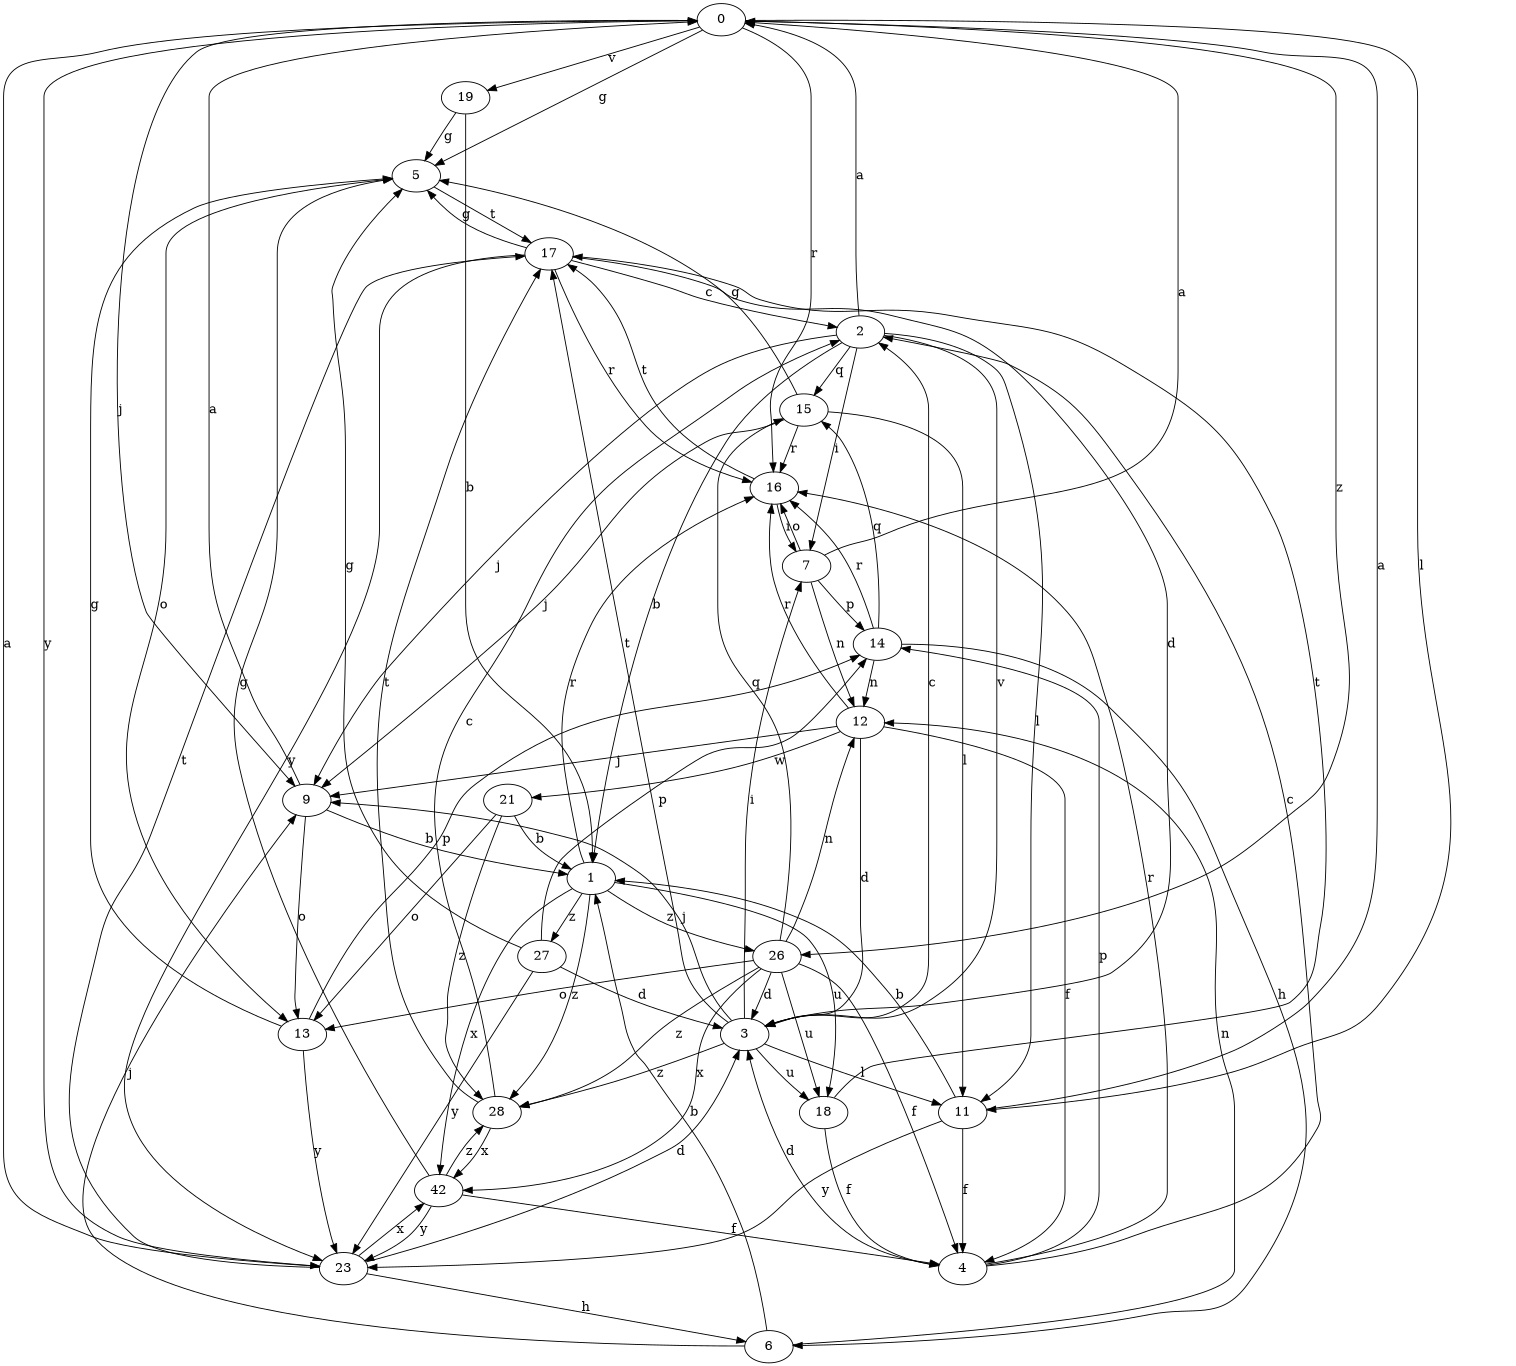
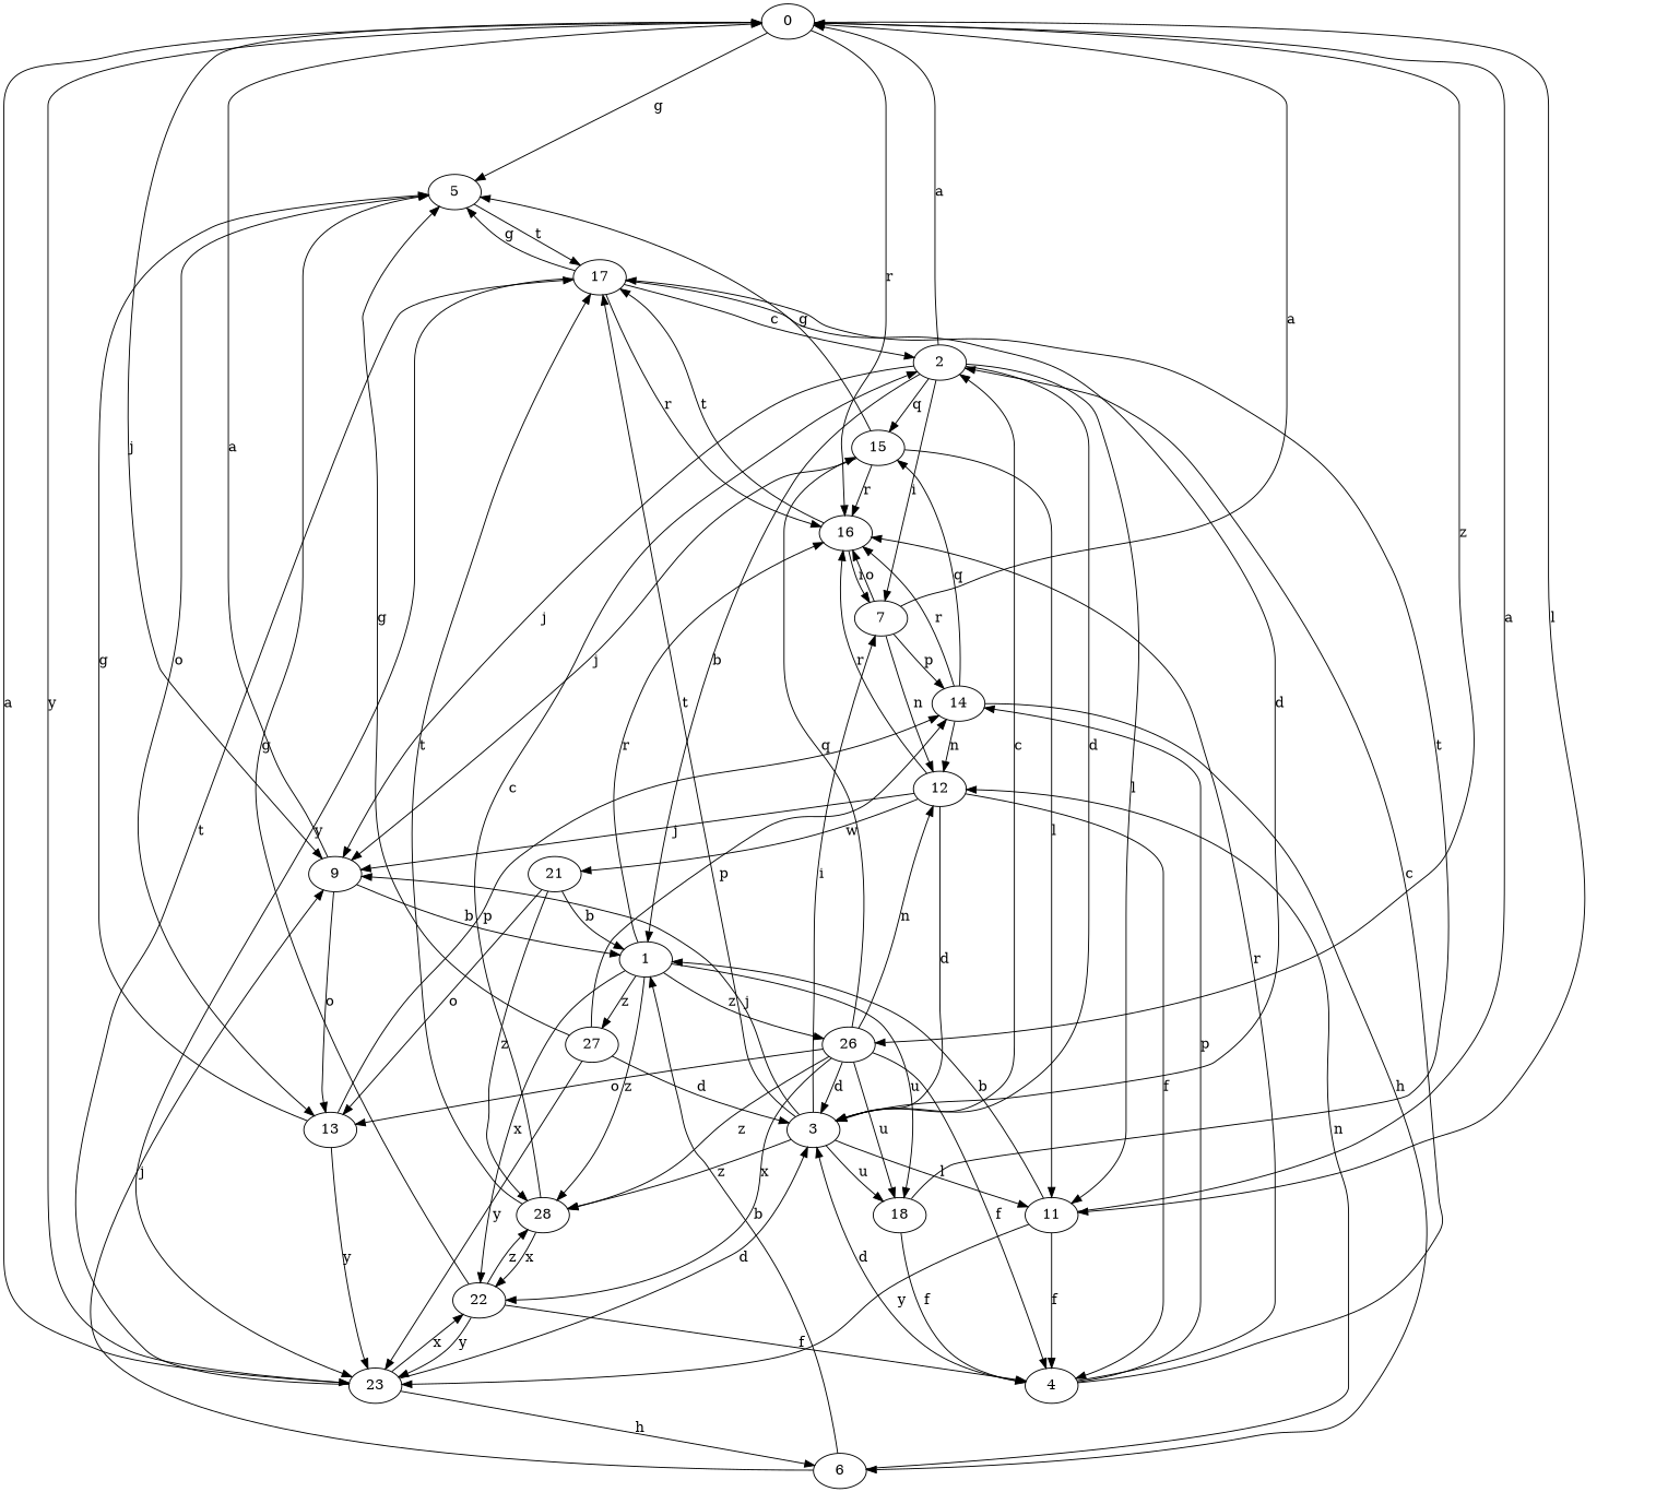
  strict digraph {
    0
    5
    9
    11
    16
-   19
    23
    26
    17
    13
    1
    4
    7
-   22 [label=42]
+   22
    3
    6
    18
    28
    15
    12
    27
    14
    2
    21
    0 -> 5 [label=g]
    0 -> 9 [label=j]
    0 -> 11 [label=l]
    0 -> 16 [label=r]
-   0 -> 19 [label=v]
    0 -> 23 [label=y]
    0 -> 26 [label=z]
    5 -> 17 [label=t]
    5 -> 13 [label=o]
    9 -> 0 [label=a]
    9 -> 13 [label=o]
    9 -> 1 [label=b]
    11 -> 0 [label=a]
    11 -> 23 [label=y]
    11 -> 1 [label=b]
    11 -> 4 [label=f]
    16 -> 17 [label=t]
    16 -> 7 [label=i]
-   19 -> 5 [label=g]
-   19 -> 1 [label=b]
    23 -> 0 [label=a]
    23 -> 17 [label=t]
    23 -> 22 [label=x]
    23 -> 3 [label=d]
    23 -> 6 [label=h]
    26 -> 13 [label=o]
    26 -> 4 [label=f]
    26 -> 22 [label=x]
    26 -> 3 [label=d]
    26 -> 18 [label=u]
    26 -> 28 [label=z]
    26 -> 15 [label=q]
    26 -> 12 [label=n]
    17 -> 5 [label=g]
    17 -> 16 [label=r]
    17 -> 23 [label=y]
    17 -> 3 [label=d]
    17 -> 2 [label=c]
    13 -> 5 [label=g]
    13 -> 23 [label=y]
    13 -> 14 [label=p]
    1 -> 16 [label=r]
    1 -> 26 [label=z]
    1 -> 22 [label=x]
    1 -> 18 [label=u]
    1 -> 28 [label=z]
    1 -> 27 [label=z]
    4 -> 16 [label=r]
    4 -> 3 [label=d]
    4 -> 14 [label=p]
    4 -> 2 [label=c]
    7 -> 0 [label=a]
    7 -> 16 [label=o]
    7 -> 12 [label=n]
    7 -> 14 [label=p]
    22 -> 5 [label=g]
    22 -> 23 [label=y]
    22 -> 4 [label=f]
    22 -> 28 [label=z]
    3 -> 9 [label=j]
    3 -> 11 [label=l]
    3 -> 17 [label=t]
    3 -> 7 [label=i]
    3 -> 18 [label=u]
    3 -> 28 [label=z]
    3 -> 2 [label=c]
    6 -> 9 [label=j]
    6 -> 1 [label=b]
    6 -> 12 [label=n]
    18 -> 17 [label=t]
    18 -> 4 [label=f]
    28 -> 17 [label=t]
    28 -> 22 [label=x]
    28 -> 2 [label=c]
    15 -> 5 [label=g]
    15 -> 9 [label=j]
    15 -> 11 [label=l]
    15 -> 16 [label=r]
    12 -> 9 [label=j]
    12 -> 16 [label=r]
    12 -> 4 [label=f]
    12 -> 3 [label=d]
    12 -> 21 [label=w]
    27 -> 5 [label=g]
    27 -> 23 [label=y]
    27 -> 3 [label=d]
    27 -> 14 [label=p]
    14 -> 16 [label=r]
    14 -> 6 [label=h]
    14 -> 15 [label=q]
    14 -> 12 [label=n]
    2 -> 0 [label=a]
    2 -> 9 [label=j]
    2 -> 11 [label=l]
    2 -> 1 [label=b]
    2 -> 7 [label=i]
-   2 -> 3 [label=v]
+   2 -> 3 [label=d]
    2 -> 15 [label=q]
    21 -> 13 [label=o]
    21 -> 1 [label=b]
    21 -> 28 [label=z]
  }
